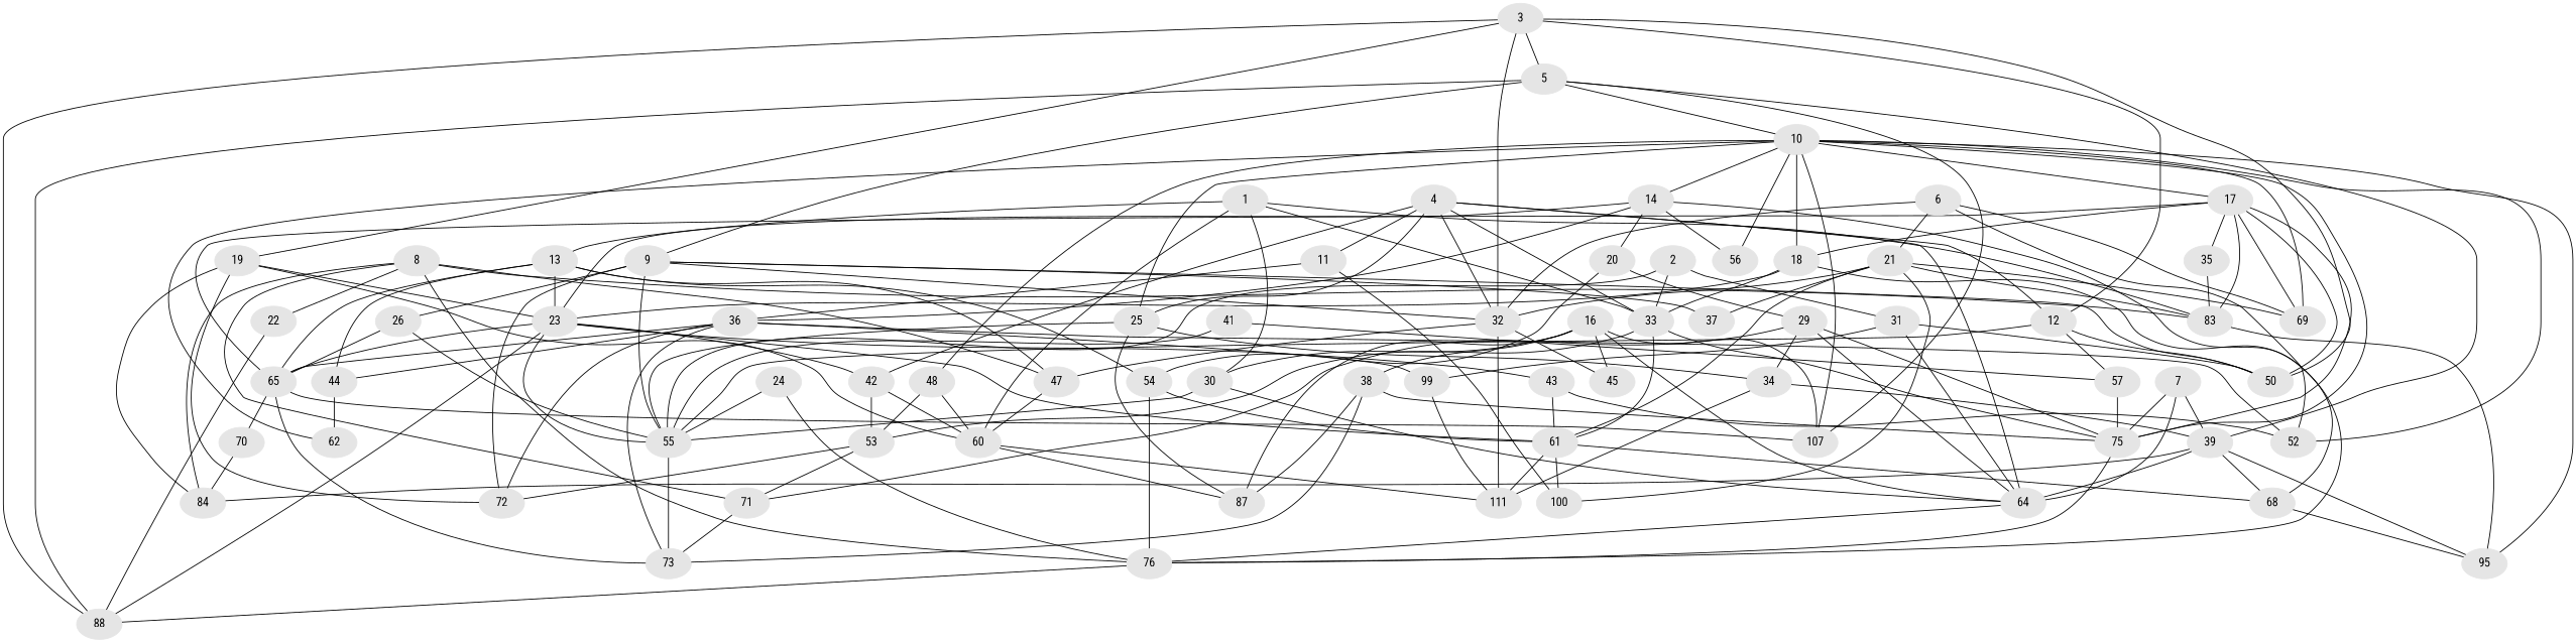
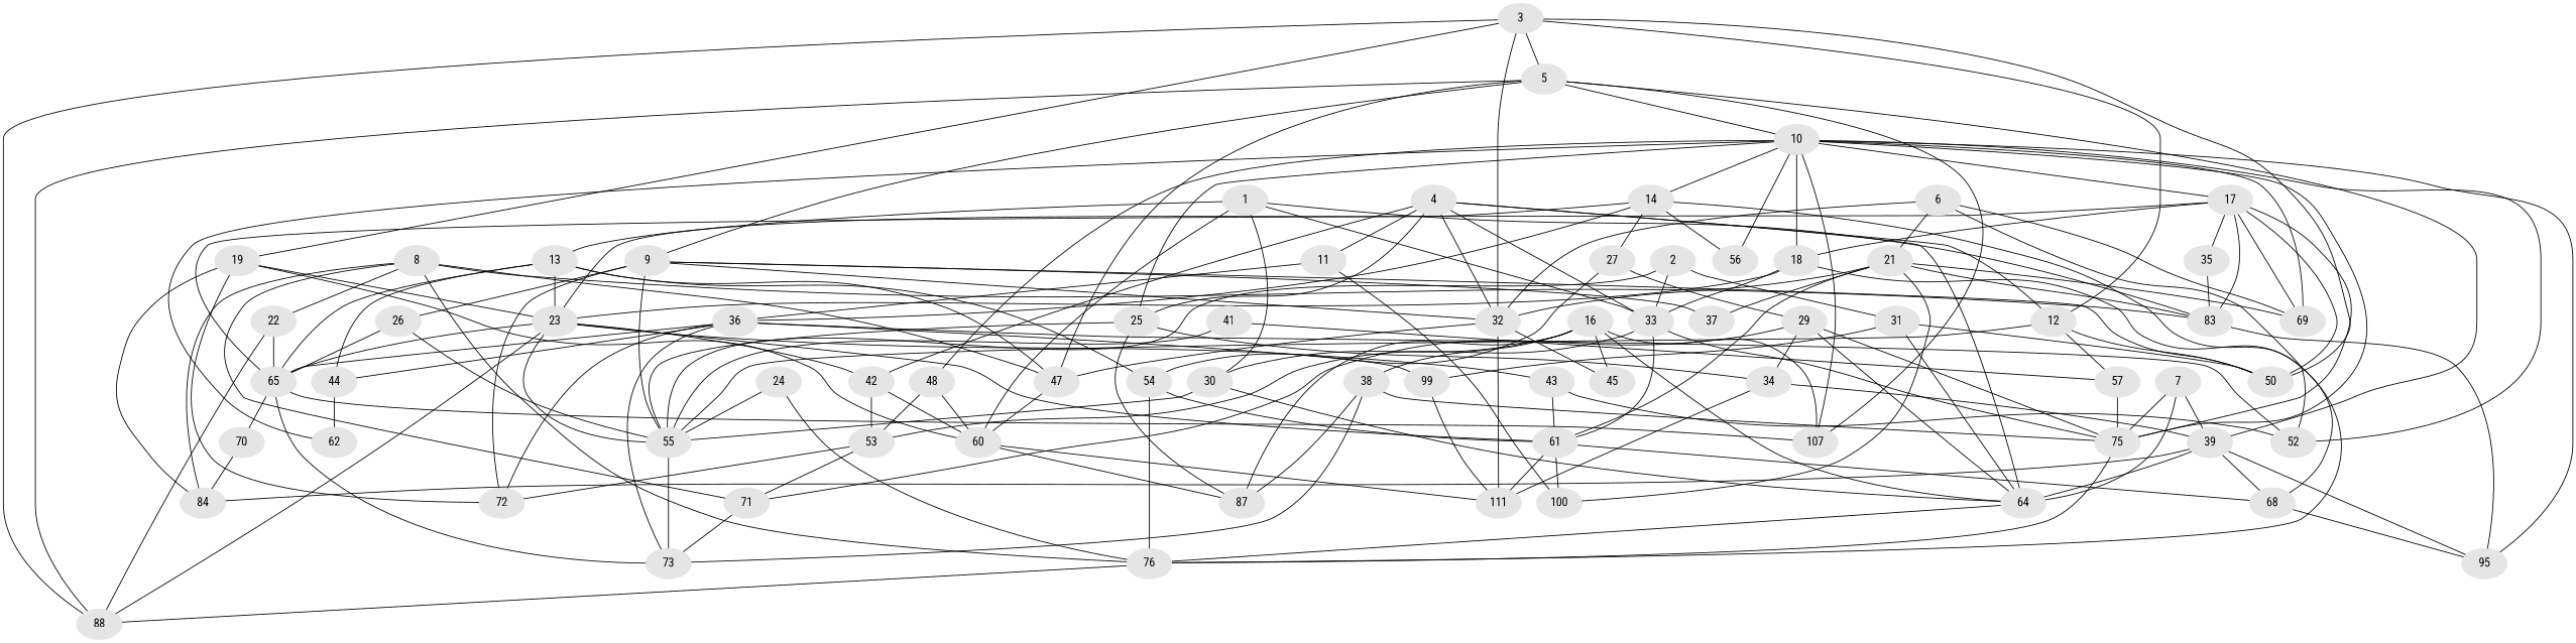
  graph {
    fontname="Roboto Condensed"
    node [color=gray90 fontname="Roboto Condensed" style=filled]
    edge [fontname="Roboto Condensed"]
    13 [super="+80"]
    47 [super="+98"]
    23 [super="+109"]
    44
    54 [super="+102"]
    65 [super="+106"]
    1
    30
    33 [super="+63"]
    60 [super="+66"]
    83 [super="+93"]
    55 [super="+79"]
    64 [super="+74"]
    75 [super="+92"]
    61 [super="+96"]
    53 [super="+89"]
    87
    111 [super="+112"]
    95
    2
    31
    50 [super="+59"]
    99
    73 [super="+82"]
    3 [super="+15"]
    5 [super="+104"]
    12 [super="+58"]
    19 [super="+85"]
    32 [super="+40"]
    88
    9 [super="+81"]
    10 [super="+91"]
    39 [super="+67"]
    107 [super="+110"]
    57
    84
    72
    45
    4 [super="+90"]
    11
    25 [super="+28"]
    42
    36 [super="+105"]
    100
    34
    76 [super="+86"]
    26
    37
    62
    52
    69
    14 [super="+20"]
    17 [super="+108"]
    18 [super="+46"]
    48
    56
    68 [super="+94"]
    21 [super="+101"]
    6
    7
    8 [super="+78"]
    22
    71 [super="+103"]
-   27 [super="+49" label=20]
+   27 [super="+49"]
    35
    29
    43
    70
    16 [super="+77"]
    38 [super="+51"]
    24
    41
    13 -- 47
    13 -- 23
    13 -- 44
    13 -- 54
    13 -- 65
    47 -- 60
    23 -- 65 [weight=2]
    23 -- 55
    23 -- 61
    23 -- 88
    23 -- 42
    23 -- 43
    44 -- 62
    54 -- 61
    54 -- 76
    65 -- 73
    65 -- 107
    65 -- 70
    1 -- 13
    1 -- 30
    1 -- 33
    1 -- 60
    1 -- 83
    30 -- 55
    30 -- 64
    33 -- 75
    33 -- 61
    33 -- 53
    60 -- 87
    60 -- 111
    83 -- 95
    55 -- 73
    64 -- 76
    75 -- 76
    61 -- 111
    61 -- 100
    61 -- 68
    53 -- 72
    53 -- 71
    2 -- 33
    2 -- 55
    2 -- 31
    31 -- 64
    31 -- 50
    31 -- 99
    99 -- 111
    3 -- 50
    3 -- 5
    3 -- 12
    3 -- 19
    3 -- 32
    3 -- 88
+   5 -- 47
    5 -- 88
    5 -- 9
    5 -- 10
    5 -- 39
    5 -- 107
    12 -- 55
    12 -- 50
    12 -- 57
    19 -- 23
    19 -- 60
    19 -- 84
    19 -- 72
    32 -- 47
    32 -- 111
    32 -- 45
    9 -- 55
    9 -- 50
    9 -- 32
    9 -- 72
    9 -- 26
    9 -- 37
    10 -- 75
    10 -- 95
    10 -- 107
    10 -- 25
    10 -- 62
    10 -- 52
    10 -- 69
    10 -- 14
    10 -- 17
    10 -- 18
    10 -- 48
    10 -- 56
    39 -- 64
    39 -- 95
    39 -- 84
    39 -- 68
    57 -- 75
    4 -- 33
    4 -- 64
    4 -- 12
    4 -- 32
    4 -- 11
    4 -- 25
    4 -- 42
    11 -- 36
    11 -- 100
    25 -- 55
    25 -- 87
    25 -- 34
    42 -- 60
    42 -- 53
    36 -- 44
    36 -- 65
    36 -- 99
    36 -- 73
    36 -- 72
    36 -- 52
    34 -- 111
    34 -- 39
    76 -- 88
    26 -- 65
    26 -- 55
    14 -- 23
    14 -- 36
    14 -- 56
    14 -- 68
    14 -- 27
    17 -- 65
    17 -- 83
    17 -- 75
    17 -- 50
    17 -- 69
    17 -- 18
    17 -- 35
    18 -- 23
    18 -- 33
    18 -- 76
    48 -- 60
    48 -- 53
    68 -- 95
    21 -- 83
    21 -- 61
    21 -- 32
    21 -- 100
    21 -- 37
    21 -- 69
    6 -- 32
    6 -- 52
    6 -- 69
    6 -- 21
    7 -- 64
    7 -- 75
    7 -- 39
    8 -- 47
    8 -- 83
    8 -- 84
    8 -- 76
    8 -- 22
    8 -- 71
+   22 -- 65
    22 -- 88
    71 -- 73
    27 -- 54
    27 -- 29
    35 -- 83
    29 -- 64
    29 -- 75
    29 -- 34
    29 -- 71
    43 -- 61
    43 -- 52
    70 -- 84
    16 -- 30
    16 -- 64
    16 -- 87
    16 -- 107 [weight=2]
    16 -- 45
    16 -- 38
    38 -- 75
    38 -- 87
    38 -- 73
    24 -- 55
    24 -- 76
    41 -- 55
    41 -- 57
  }
